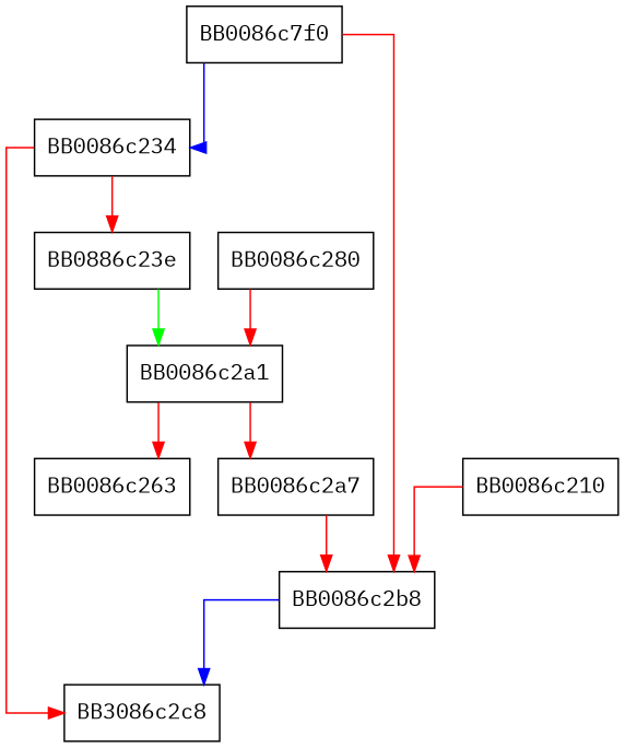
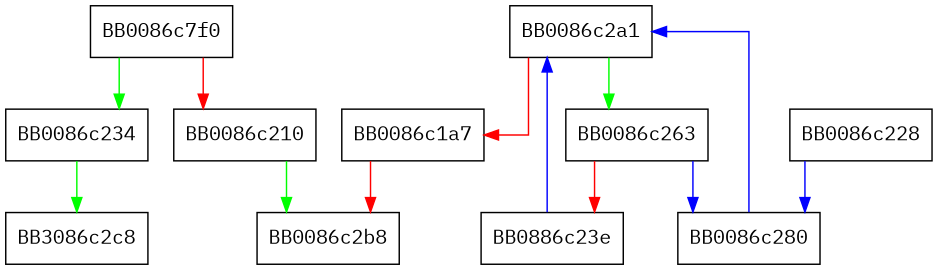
  digraph {
    fontname="IBM Plex Mono"
    splines=ortho
    node [fontname="IBM Plex Mono" shape=box]
    edge [color=blue fontname="IBM Plex Mono"]
    n1 [label=BB0086c7f0]
    BB0086c234
    BB0086c210
    n4 [label=BB3086c2c8]
    n5 [label=BB0886c23e]
    BB0086c2b8
    BB0086c2a1
+   BB0086c228
    BB0086c280
    n10 [label=BB0086c263]
-   BB0086c2a7
-   n1 -> BB0086c234
-   n1 -> BB0086c2b8 [color=red]
-   BB0086c234 -> n4 [color=red]
-   BB0086c234 -> n5 [color=red]
-   BB0086c210 -> BB0086c2b8 [color=red]
-   n5 -> BB0086c2a1 [color=green]
-   BB0086c2b8 -> n4
-   BB0086c2a1 -> n10 [color=red]
+   BB0086c2a7 [label=BB0086c1a7]
+   n1 -> BB0086c234 [color=green]
+   n1 -> BB0086c210 [color=red]
+   BB0086c234 -> n4 [color=green]
+   n10 -> n5 [color=red]
+   BB0086c210 -> BB0086c2b8 [color=green]
+   n5 -> BB0086c2a1
+   BB0086c2a1 -> n10 [color=green]
    BB0086c2a1 -> BB0086c2a7 [color=red]
-   BB0086c280 -> BB0086c2a1 [color=red]
+   BB0086c228 -> BB0086c280
+   BB0086c280 -> BB0086c2a1
+   n10 -> BB0086c280
    BB0086c2a7 -> BB0086c2b8 [color=red]
  }
